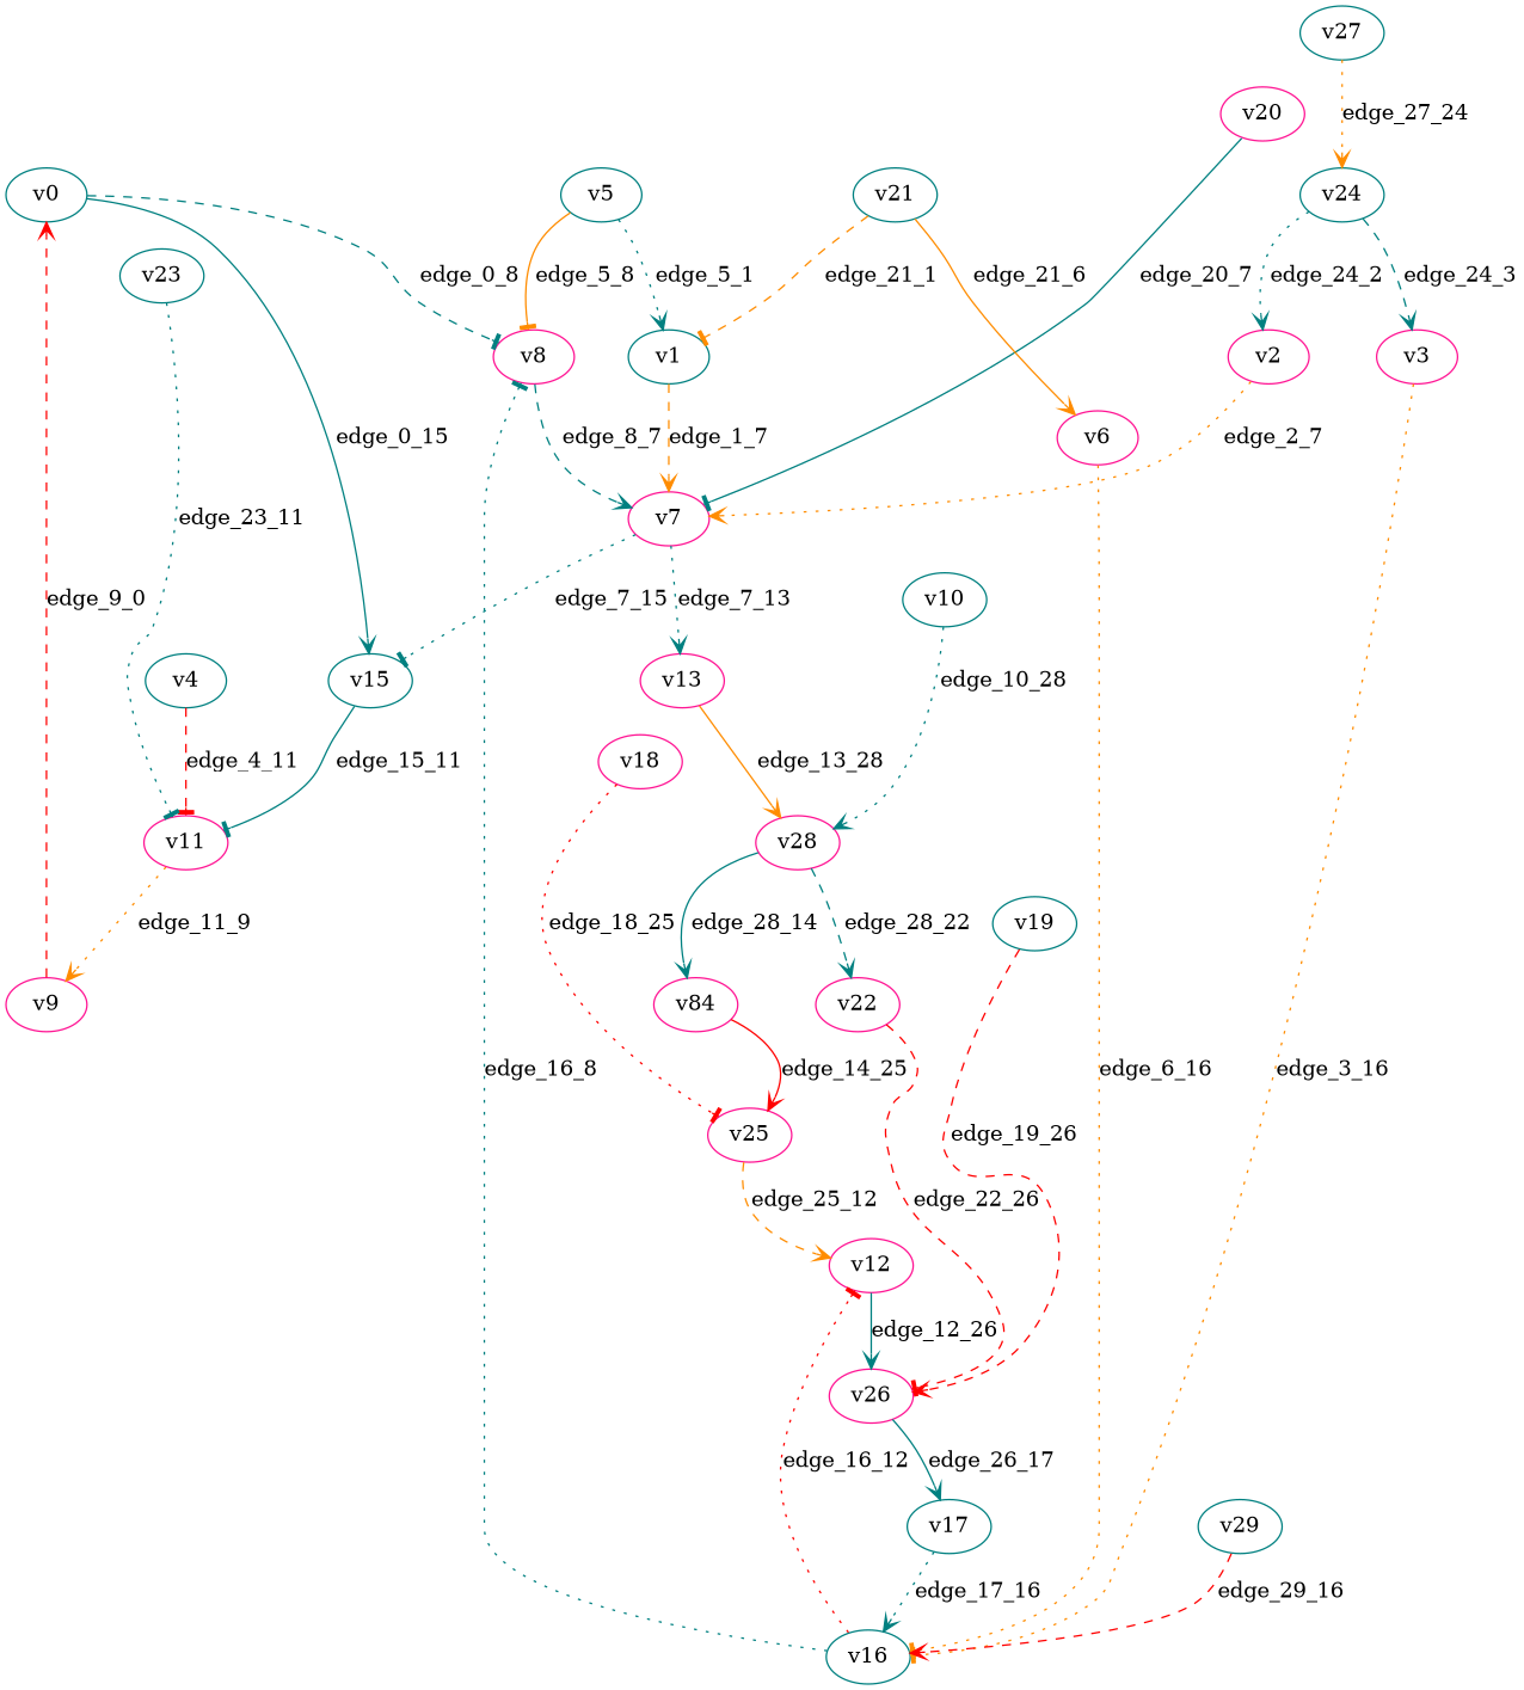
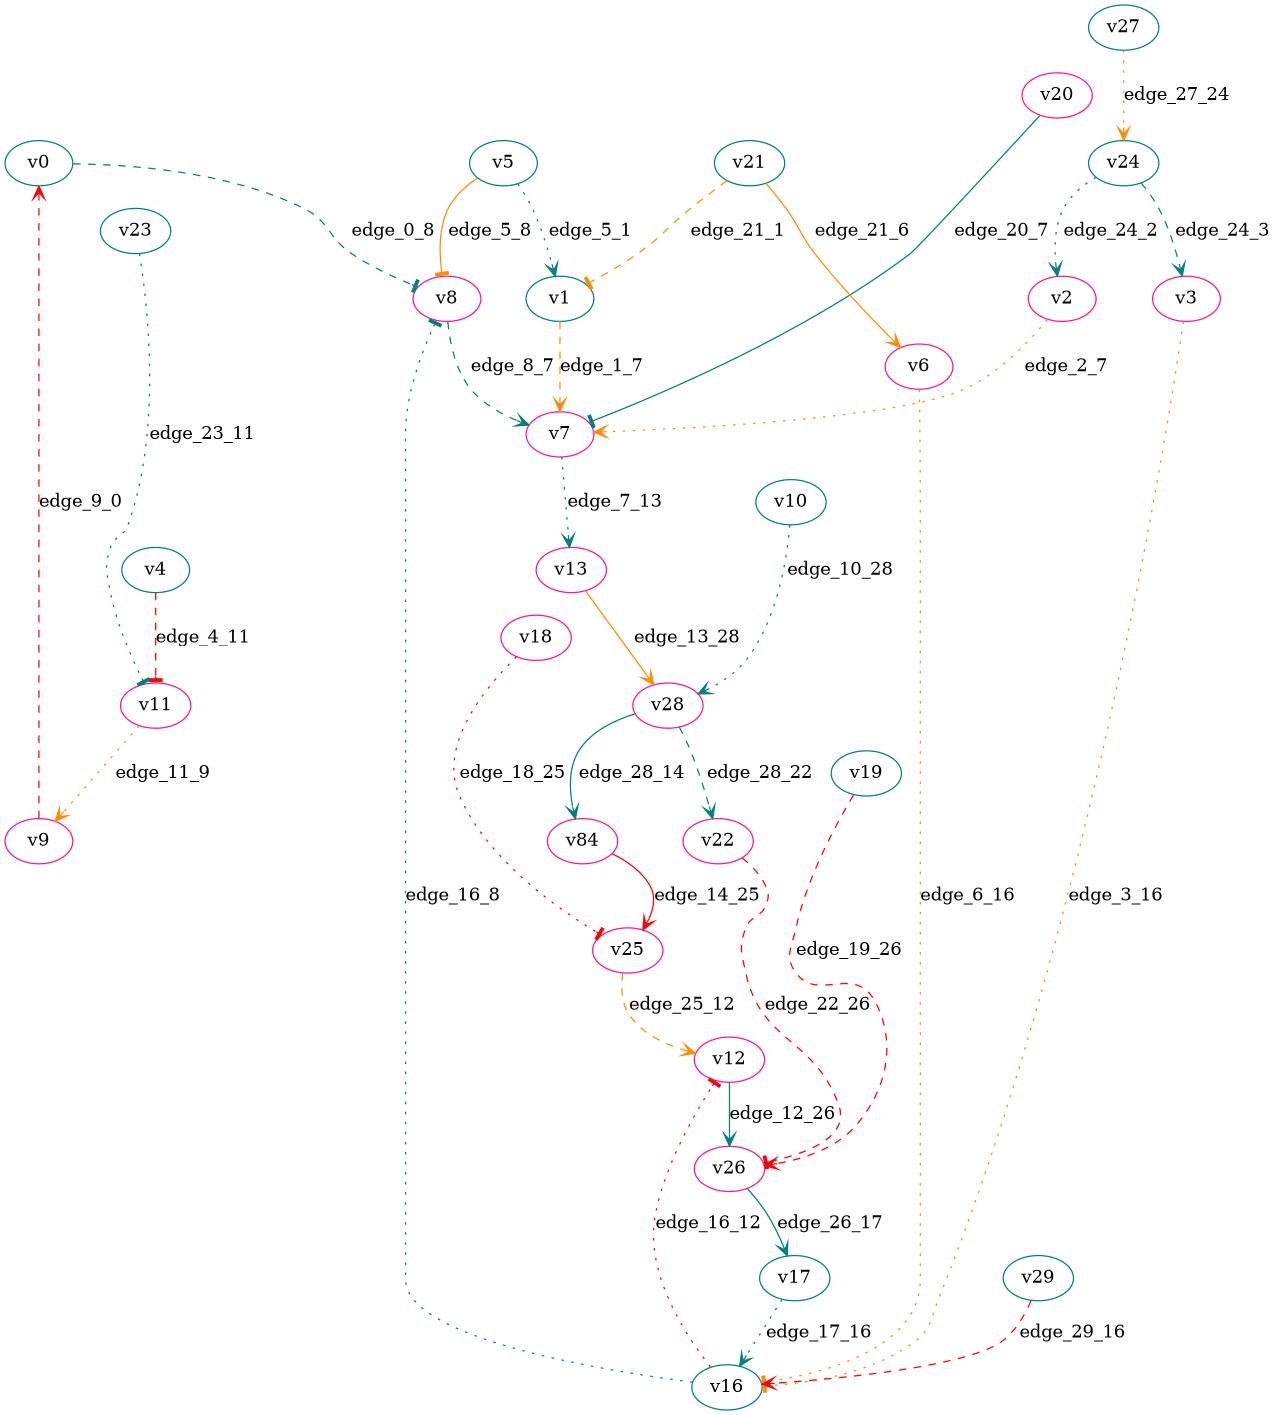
  digraph {
    node [color=deeppink player=-1]
    edge [arrowhead=vee color=teal style=dotted]
    v0 [color=teal]
    v8 [player=1]
-   v15 [color=teal player=1]
    v7
    v11
    v1 [color=teal player=1]
    v13 [player=0]
    v2 [player=0]
    v3 [player=1]
    v16 [color=teal]
    v12 [player=0]
    v4 [color=teal player=1]
    v9 [player=1]
    v5 [color=teal]
    v6 [player=1]
    v28
    v10 [color=teal player=1]
    n18 [label=v84 player=0]
    v22 [player=0]
    v26
    v17 [color=teal player=0]
    v25
    v18 [player=1]
    v19 [color=teal player=0]
    v20 [player=0]
    v21 [color=teal]
    v23 [color=teal player=0]
    v24 [color=teal]
    v27 [color=teal player=0]
    v29 [color=teal player=1]
    v0 -> v8 [arrowhead=tee label=edge_0_8 probability=0.689908 style=dashed]
-   v0 -> v15 [label=edge_0_15 probability=0.310092 style=solid]
    v8 -> v7 [discount=0.328344 label=edge_8_7 style=dashed weight=5.061078]
-   v15 -> v11 [arrowhead=tee discount=0.455593 label=edge_15_11 style=solid weight=-2.936663]
-   v7 -> v15 [arrowhead=tee label=edge_7_15 probability=0.457614]
    v7 -> v13 [label=edge_7_13 probability=0.542386]
    v11 -> v9 [color=darkorange label=edge_11_9 probability=1.000000]
    v1 -> v7 [color=darkorange discount=0.453064 label=edge_1_7 style=dashed weight=6.445536]
    v13 -> v28 [color=darkorange discount=0.514816 label=edge_13_28 style=solid weight=-2.139929]
    v2 -> v7 [color=darkorange discount=0.352773 label=edge_2_7 weight=-8.474269]
    v3 -> v16 [arrowhead=tee color=darkorange discount=0.557214 label=edge_3_16 weight=-1.399322]
    v16 -> v8 [arrowhead=tee label=edge_16_8 probability=0.541040]
    v16 -> v12 [arrowhead=tee color=red label=edge_16_12 probability=0.458960]
    v12 -> v26 [discount=0.491687 label=edge_12_26 style=solid weight=6.195119]
    v4 -> v11 [arrowhead=tee color=red discount=0.422708 label=edge_4_11 style=dashed weight=5.174572]
    v9 -> v0 [color=red discount=0.598185 label=edge_9_0 style=dashed weight=6.480434]
    v5 -> v8 [arrowhead=tee color=darkorange label=edge_5_8 probability=0.586541 style=solid]
    v5 -> v1 [label=edge_5_1 probability=0.413459]
    v6 -> v16 [arrowhead=tee color=darkorange discount=0.642641 label=edge_6_16 weight=1.807553]
    v28 -> n18 [label=edge_28_14 probability=0.514082 style=solid]
    v28 -> v22 [label=edge_28_22 probability=0.485918 style=dashed]
    v10 -> v28 [discount=0.481510 label=edge_10_28 weight=-8.703518]
    n18 -> v25 [color=red discount=0.390441 label=edge_14_25 style=solid weight=0.915799]
    v22 -> v26 [arrowhead=tee color=red discount=0.302994 label=edge_22_26 style=dashed weight=0.355018]
    v26 -> v17 [label=edge_26_17 probability=1.000000 style=solid]
    v17 -> v16 [discount=0.215167 label=edge_17_16 weight=-6.547955]
    v25 -> v12 [color=darkorange label=edge_25_12 probability=1.000000 style=dashed]
    v18 -> v25 [arrowhead=tee color=red discount=0.832297 label=edge_18_25 weight=-0.465754]
    v19 -> v26 [color=red discount=0.362969 label=edge_19_26 style=dashed weight=-5.296927]
    v20 -> v7 [arrowhead=tee discount=0.766033 label=edge_20_7 style=solid weight=-4.699440]
    v21 -> v1 [arrowhead=tee color=darkorange label=edge_21_1 probability=0.526148 style=dashed]
    v21 -> v6 [color=darkorange label=edge_21_6 probability=0.473852 style=solid]
    v23 -> v11 [arrowhead=tee discount=0.823800 label=edge_23_11 weight=0.555975]
    v24 -> v2 [label=edge_24_2 probability=0.596841]
    v24 -> v3 [label=edge_24_3 probability=0.403159 style=dashed]
    v27 -> v24 [color=darkorange discount=0.752007 label=edge_27_24 weight=6.870094]
    v29 -> v16 [color=red discount=0.736707 label=edge_29_16 style=dashed weight=1.667423]
  }
